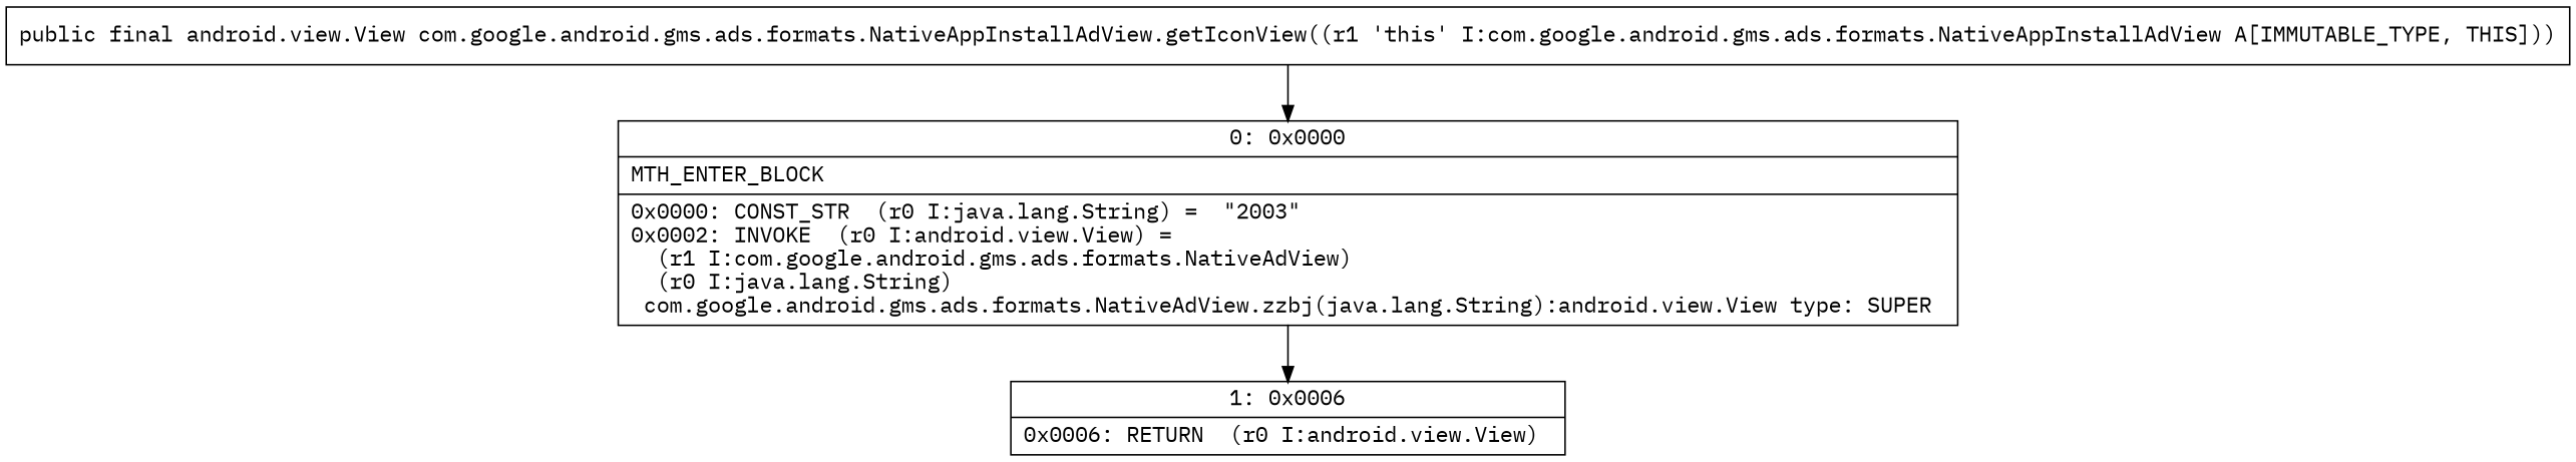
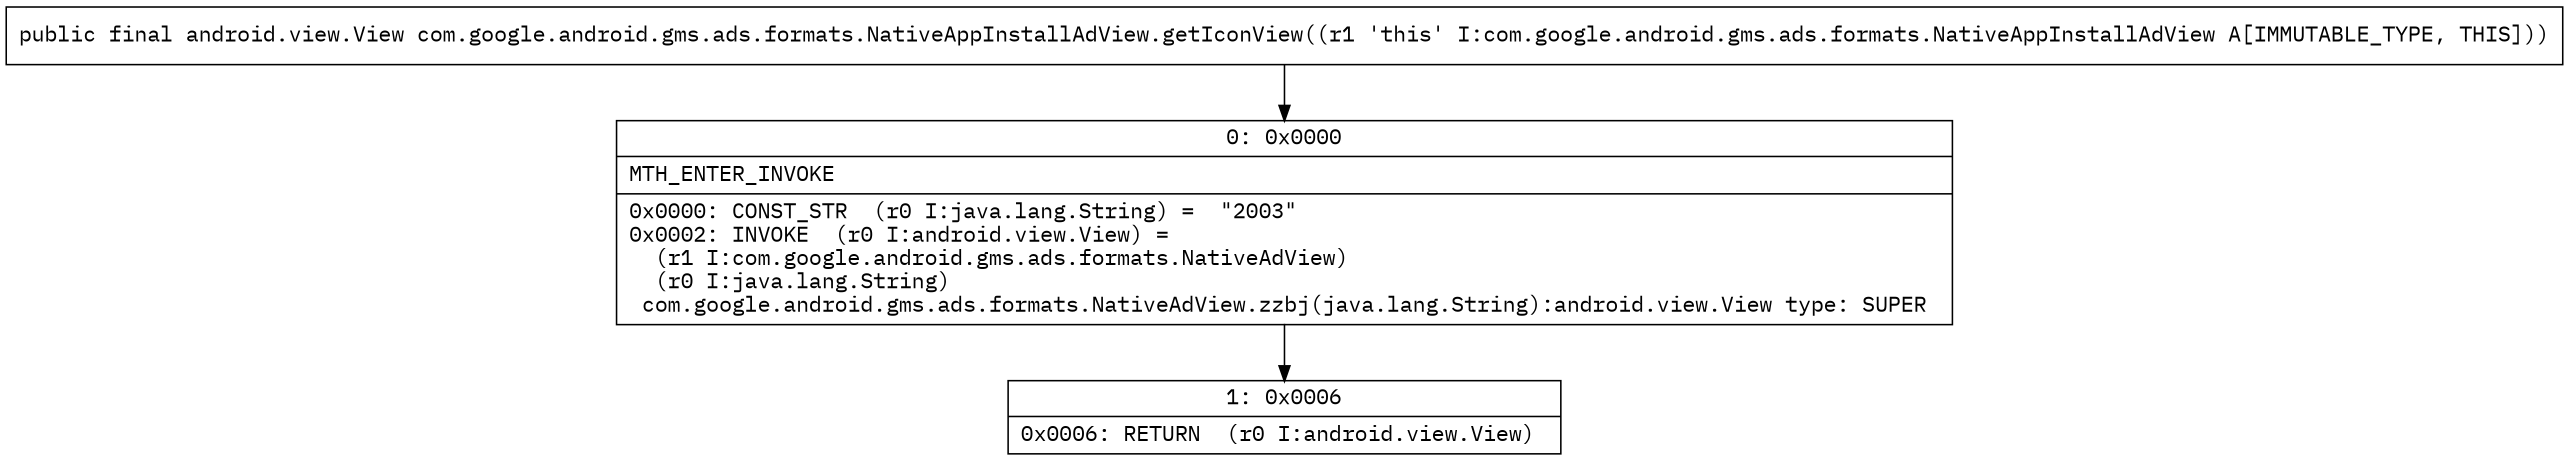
  digraph {
    fontname="IBM Plex Mono"
    node [shape=record fontname="IBM Plex Mono"]
    edge [fontname="IBM Plex Mono"]
-   n1 [label="{0\:\ 0x0000|MTH_ENTER_BLOCK\l|0x0000: CONST_STR  (r0 I:java.lang.String) =  \"2003\" \l0x0002: INVOKE  (r0 I:android.view.View) = \l  (r1 I:com.google.android.gms.ads.formats.NativeAdView)\l  (r0 I:java.lang.String)\l com.google.android.gms.ads.formats.NativeAdView.zzbj(java.lang.String):android.view.View type: SUPER \l}"]
+   n1 [label="{0\:\ 0x0000|MTH_ENTER_INVOKE\l|0x0000: CONST_STR  (r0 I:java.lang.String) =  \"2003\" \l0x0002: INVOKE  (r0 I:android.view.View) = \l  (r1 I:com.google.android.gms.ads.formats.NativeAdView)\l  (r0 I:java.lang.String)\l com.google.android.gms.ads.formats.NativeAdView.zzbj(java.lang.String):android.view.View type: SUPER \l}"]
    n2 [label="{1\:\ 0x0006|0x0006: RETURN  (r0 I:android.view.View) \l}"]
    n3 [label="{public final android.view.View com.google.android.gms.ads.formats.NativeAppInstallAdView.getIconView((r1 'this' I:com.google.android.gms.ads.formats.NativeAppInstallAdView A[IMMUTABLE_TYPE, THIS])) }"]
    n1 -> n2
    n3 -> n1
  }
